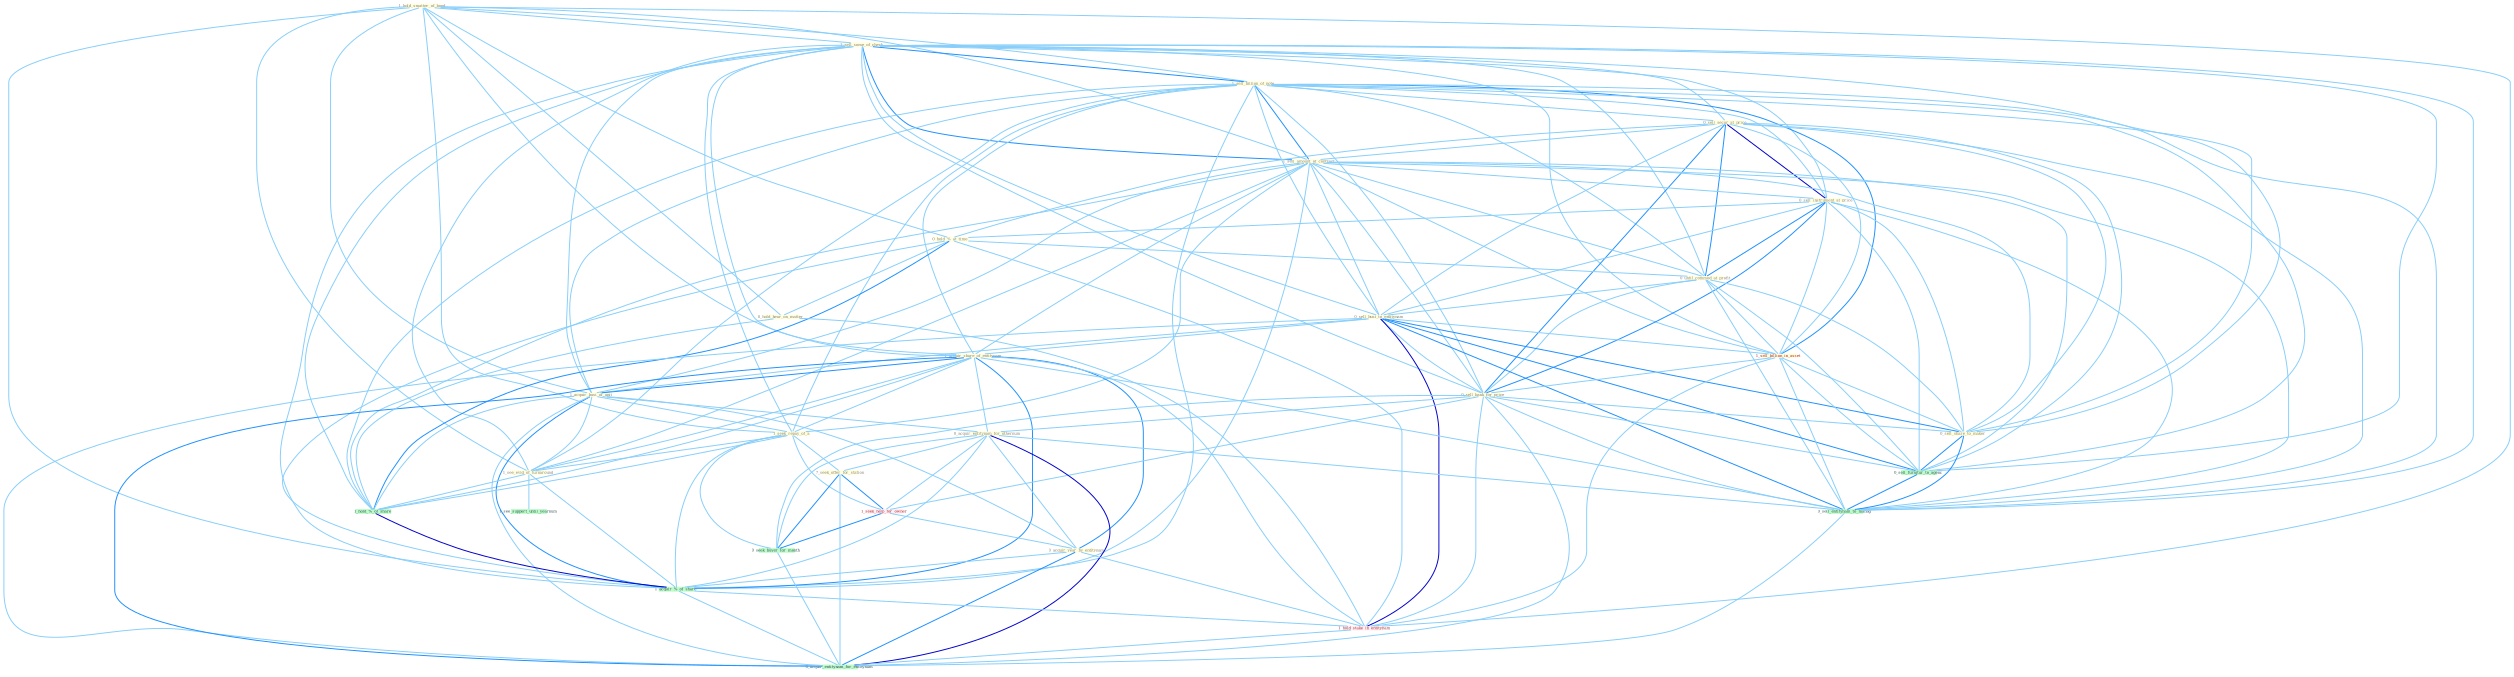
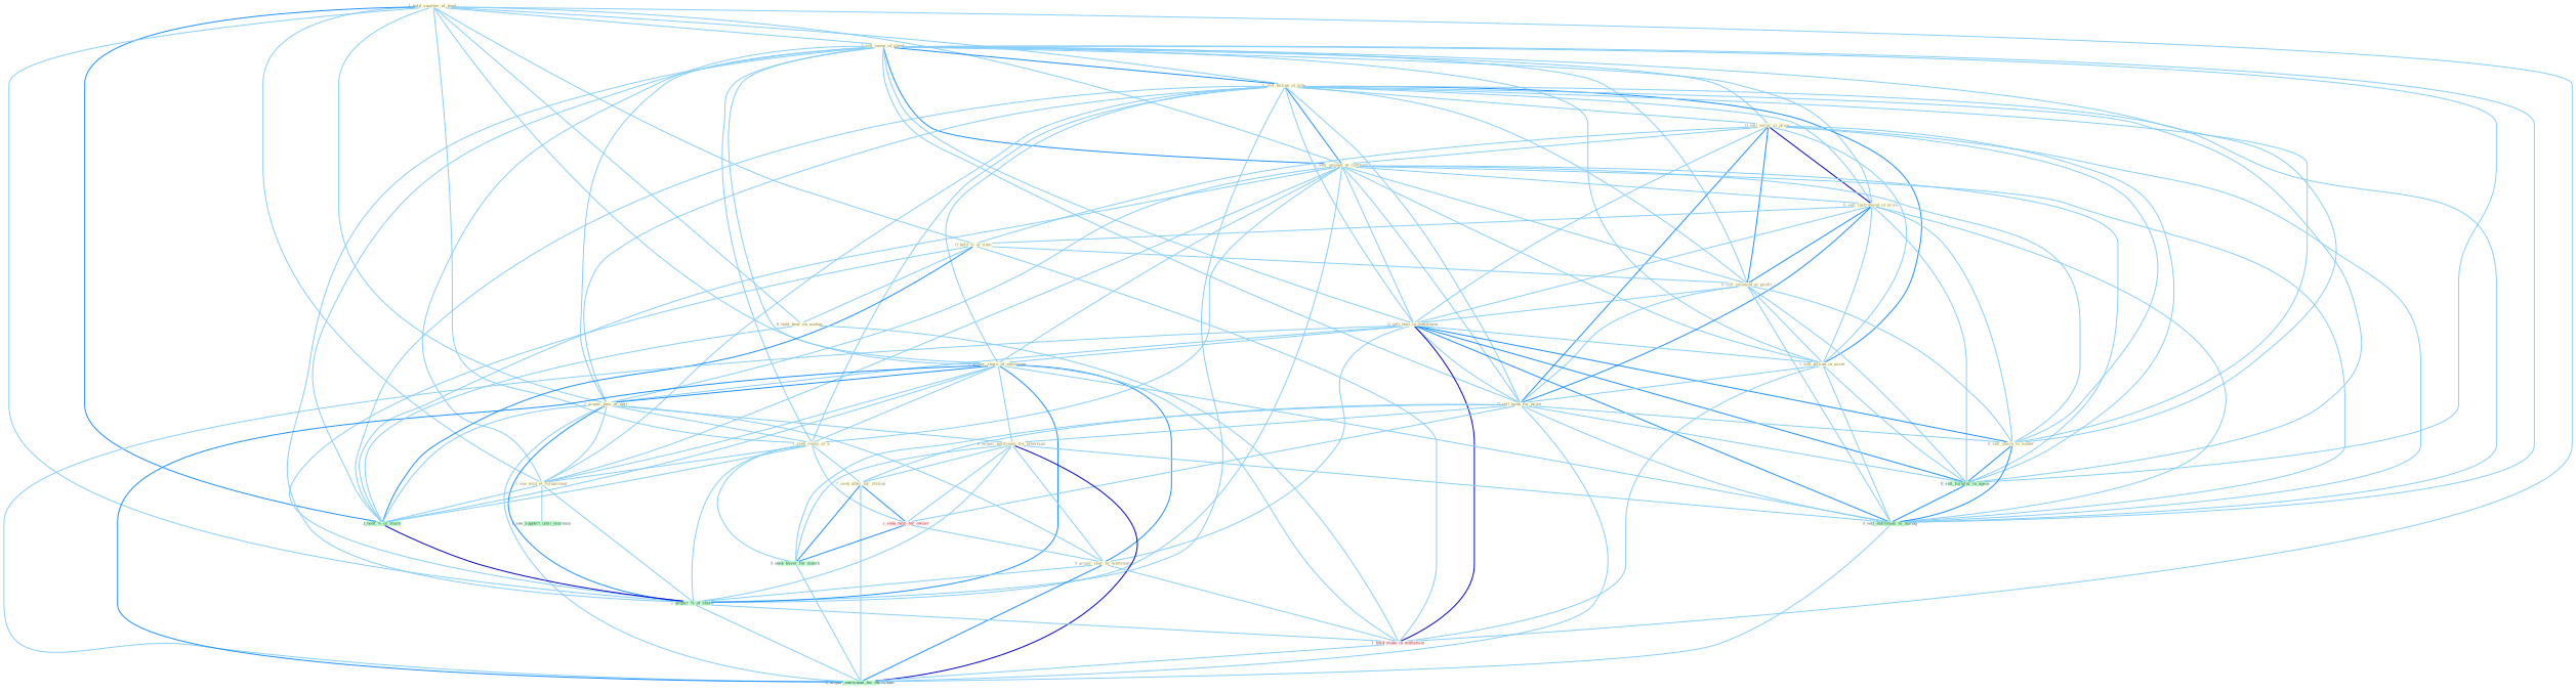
  graph {
    node [color="#ffffe0" fixedsize=true fontcolor="#8b7d6b" fontsize=4 shape=polygon style=filled]
    edge [color="#87cefa" w=1]
    "1_hold_smatter_of_bond " [height=.06 width=.5]
    "1_sell_some_of_check " [height=.06 width=.5]
    "1_sell_billion_of_note " [height=.06 width=.5]
    "0_sell_secur_at_price " [height=.06 width=.5]
    "1_sell_amount_of_contract " [height=.06 width=.5]
    "0_sell_instrument_at_price " [height=.06 width=.5]
    "0_hold_%_at_time " [height=.06 width=.5]
-   "0_sell_commod_at_profit " [height=.06 width=.5 label="0_until_commod_at_profit"]
+   "0_sell_commod_at_profit " [height=.06 width=.5]
    "0_sell_busi_to_entitynam " [height=.06 width=.5]
    "1_acquir_share_of_entitynam " [height=.06 width=.5]
    "1_acquir_busi_of_unit " [height=.06 width=.5]
-   "1_sell_billion_in_asset " [fontcolor="#b22222" height=.06 width=.5]
+   "1_sell_billion_in_asset " [height=.06 width=.5]
    "1_seek_repay_of_a " [height=.06 width=.5]
    "0_sell_bank_for_price " [height=.06 width=.5]
    "0_acquir_entitynam_for_othernum " [height=.06 width=.5]
    "0_hold_hear_on_matter " [height=.06 width=.5]
    n17 [height=.06 label="7_seek_offer_for_station" width=.5]
    "1_see_evid_of_turnaround " [height=.06 width=.5]
    "0_acquir_year_by_entitynam " [height=.06 width=.5]
    "0_sell_share_to_maker " [height=.06 width=.5]
    "1_hold_stake_in_entitynam " [color="#fff0f5" fontcolor="#b22222" height=.06 width=.5]
    "1_seek_help_for_owner " [color="#fff0f5" fontcolor="#b22222" height=.06 width=.5]
    "1_hold_%_of_share " [color="#BDFCC9" fontcolor="#2f4f4f" height=.06 width=.5]
    "1_acquir_%_of_share " [color="#BDFCC9" fontcolor="#2f4f4f" height=.06 width=.5]
    "0_sell_furnitur_to_agenc " [color="#BDFCC9" fontcolor="#2f4f4f" height=.06 width=.5]
    "0_sell_entitynam_to_manag " [color="#BDFCC9" fontcolor="#2f4f4f" height=.06 width=.5]
    "0_acquir_entitynam_for_entitynam " [color="#BDFCC9" fontcolor="#2f4f4f" height=.06 width=.5]
    "0_seek_buyer_for_month " [color="#BDFCC9" fontcolor="#2f4f4f" height=.06 width=.5]
    "1_see_support_until_yearnum " [color="#BDFCC9" fontcolor="#2f4f4f" height=.06 width=.5]
    subgraph sub_1 {
      "1_hold_smatter_of_bond "
      "1_sell_some_of_check "
      "1_sell_billion_of_note "
      "0_sell_secur_at_price "
      "1_sell_amount_of_contract "
      "0_sell_instrument_at_price "
      "0_hold_%_at_time "
      "0_sell_commod_at_profit "
      "0_sell_busi_to_entitynam "
      "1_acquir_share_of_entitynam "
      "1_acquir_busi_of_unit "
      "1_sell_billion_in_asset "
      "1_seek_repay_of_a "
      "0_sell_bank_for_price "
      "0_acquir_entitynam_for_othernum "
      "0_hold_hear_on_matter "
      n17
      "1_see_evid_of_turnaround "
      "0_acquir_year_by_entitynam "
      "0_sell_share_to_maker "
    }
    subgraph sub_2 {
      "1_hold_stake_in_entitynam "
      "1_seek_help_for_owner "
    }
    "1_hold_smatter_of_bond " -- "1_sell_some_of_check "
    "1_hold_smatter_of_bond " -- "1_sell_billion_of_note "
    "1_hold_smatter_of_bond " -- "1_sell_amount_of_contract "
    "1_hold_smatter_of_bond " -- "0_hold_%_at_time "
    "1_hold_smatter_of_bond " -- "1_acquir_share_of_entitynam "
    "1_hold_smatter_of_bond " -- "1_acquir_busi_of_unit "
    "1_hold_smatter_of_bond " -- "1_seek_repay_of_a "
    "1_hold_smatter_of_bond " -- "0_hold_hear_on_matter "
    "1_hold_smatter_of_bond " -- "1_see_evid_of_turnaround "
    "1_hold_smatter_of_bond " -- "1_hold_stake_in_entitynam "
+   "1_hold_smatter_of_bond " -- "1_hold_%_of_share " [color="#1e90ff" w=2]
    "1_hold_smatter_of_bond " -- "1_acquir_%_of_share "
    "1_sell_some_of_check " -- "1_sell_billion_of_note " [color="#1e90ff" w=2]
    "1_sell_some_of_check " -- "0_sell_secur_at_price "
    "1_sell_some_of_check " -- "1_sell_amount_of_contract " [color="#1e90ff" w=2]
    "1_sell_some_of_check " -- "0_sell_instrument_at_price "
    "1_sell_some_of_check " -- "0_sell_commod_at_profit "
    "1_sell_some_of_check " -- "0_sell_busi_to_entitynam "
    "1_sell_some_of_check " -- "1_acquir_share_of_entitynam "
    "1_sell_some_of_check " -- "1_acquir_busi_of_unit "
    "1_sell_some_of_check " -- "1_sell_billion_in_asset "
    "1_sell_some_of_check " -- "1_seek_repay_of_a "
    "1_sell_some_of_check " -- "0_sell_bank_for_price "
    "1_sell_some_of_check " -- "1_see_evid_of_turnaround "
    "1_sell_some_of_check " -- "0_sell_share_to_maker "
    "1_sell_some_of_check " -- "1_hold_%_of_share "
    "1_sell_some_of_check " -- "1_acquir_%_of_share "
    "1_sell_some_of_check " -- "0_sell_furnitur_to_agenc "
    "1_sell_some_of_check " -- "0_sell_entitynam_to_manag "
    "1_sell_billion_of_note " -- "0_sell_secur_at_price "
    "1_sell_billion_of_note " -- "1_sell_amount_of_contract " [color="#1e90ff" w=2]
    "1_sell_billion_of_note " -- "0_sell_instrument_at_price "
    "1_sell_billion_of_note " -- "0_sell_commod_at_profit "
    "1_sell_billion_of_note " -- "0_sell_busi_to_entitynam "
    "1_sell_billion_of_note " -- "1_acquir_share_of_entitynam "
    "1_sell_billion_of_note " -- "1_acquir_busi_of_unit "
    "1_sell_billion_of_note " -- "1_sell_billion_in_asset " [color="#1e90ff" w=2]
    "1_sell_billion_of_note " -- "1_seek_repay_of_a "
    "1_sell_billion_of_note " -- "0_sell_bank_for_price "
    "1_sell_billion_of_note " -- "1_see_evid_of_turnaround "
    "1_sell_billion_of_note " -- "0_sell_share_to_maker "
    "1_sell_billion_of_note " -- "1_hold_%_of_share "
    "1_sell_billion_of_note " -- "1_acquir_%_of_share "
    "1_sell_billion_of_note " -- "0_sell_furnitur_to_agenc "
    "1_sell_billion_of_note " -- "0_sell_entitynam_to_manag "
    "0_sell_secur_at_price " -- "1_sell_amount_of_contract "
    "0_sell_secur_at_price " -- "0_sell_instrument_at_price " [color="#0000cd" w=3]
    "0_sell_secur_at_price " -- "0_hold_%_at_time "
    "0_sell_secur_at_price " -- "0_sell_commod_at_profit " [color="#1e90ff" w=2]
    "0_sell_secur_at_price " -- "0_sell_busi_to_entitynam "
    "0_sell_secur_at_price " -- "1_sell_billion_in_asset "
    "0_sell_secur_at_price " -- "0_sell_bank_for_price " [color="#1e90ff" w=2]
    "0_sell_secur_at_price " -- "0_sell_share_to_maker "
    "0_sell_secur_at_price " -- "0_sell_furnitur_to_agenc "
    "0_sell_secur_at_price " -- "0_sell_entitynam_to_manag "
    "1_sell_amount_of_contract " -- "0_sell_instrument_at_price "
    "1_sell_amount_of_contract " -- "0_sell_commod_at_profit "
    "1_sell_amount_of_contract " -- "0_sell_busi_to_entitynam "
    "1_sell_amount_of_contract " -- "1_acquir_share_of_entitynam "
    "1_sell_amount_of_contract " -- "1_acquir_busi_of_unit "
    "1_sell_amount_of_contract " -- "1_sell_billion_in_asset "
    "1_sell_amount_of_contract " -- "1_seek_repay_of_a "
    "1_sell_amount_of_contract " -- "0_sell_bank_for_price "
    "1_sell_amount_of_contract " -- "1_see_evid_of_turnaround "
    "1_sell_amount_of_contract " -- "0_sell_share_to_maker "
    "1_sell_amount_of_contract " -- "1_hold_%_of_share "
    "1_sell_amount_of_contract " -- "1_acquir_%_of_share "
    "1_sell_amount_of_contract " -- "0_sell_furnitur_to_agenc "
    "1_sell_amount_of_contract " -- "0_sell_entitynam_to_manag "
    "0_sell_instrument_at_price " -- "0_hold_%_at_time "
    "0_sell_instrument_at_price " -- "0_sell_commod_at_profit " [color="#1e90ff" w=2]
    "0_sell_instrument_at_price " -- "0_sell_busi_to_entitynam "
    "0_sell_instrument_at_price " -- "1_sell_billion_in_asset "
    "0_sell_instrument_at_price " -- "0_sell_bank_for_price " [color="#1e90ff" w=2]
    "0_sell_instrument_at_price " -- "0_sell_share_to_maker "
    "0_sell_instrument_at_price " -- "0_sell_furnitur_to_agenc "
    "0_sell_instrument_at_price " -- "0_sell_entitynam_to_manag "
    "0_hold_%_at_time " -- "0_sell_commod_at_profit "
    "0_hold_%_at_time " -- "0_hold_hear_on_matter "
    "0_hold_%_at_time " -- "1_hold_stake_in_entitynam "
    "0_hold_%_at_time " -- "1_hold_%_of_share " [color="#1e90ff" w=2]
    "0_hold_%_at_time " -- "1_acquir_%_of_share "
    "0_sell_commod_at_profit " -- "0_sell_busi_to_entitynam "
    "0_sell_commod_at_profit " -- "1_sell_billion_in_asset "
    "0_sell_commod_at_profit " -- "0_sell_bank_for_price "
    "0_sell_commod_at_profit " -- "0_sell_share_to_maker "
    "0_sell_commod_at_profit " -- "0_sell_furnitur_to_agenc "
    "0_sell_commod_at_profit " -- "0_sell_entitynam_to_manag "
    "0_sell_busi_to_entitynam " -- "1_acquir_share_of_entitynam "
    "0_sell_busi_to_entitynam " -- "1_acquir_busi_of_unit "
    "0_sell_busi_to_entitynam " -- "1_sell_billion_in_asset "
    "0_sell_busi_to_entitynam " -- "0_sell_bank_for_price "
+   "0_sell_busi_to_entitynam " -- "0_acquir_year_by_entitynam "
    "0_sell_busi_to_entitynam " -- "0_sell_share_to_maker " [color="#1e90ff" w=2]
    "0_sell_busi_to_entitynam " -- "1_hold_stake_in_entitynam " [color="#0000cd"]
    "0_sell_busi_to_entitynam " -- "0_sell_furnitur_to_agenc " [color="#1e90ff" w=2]
    "0_sell_busi_to_entitynam " -- "0_sell_entitynam_to_manag " [color="#1e90ff" w=2]
    "0_sell_busi_to_entitynam " -- "0_acquir_entitynam_for_entitynam "
    "1_acquir_share_of_entitynam " -- "1_acquir_busi_of_unit " [color="#1e90ff" w=2]
    "1_acquir_share_of_entitynam " -- "1_seek_repay_of_a "
    "1_acquir_share_of_entitynam " -- "0_acquir_entitynam_for_othernum "
    "1_acquir_share_of_entitynam " -- "1_see_evid_of_turnaround "
    "1_acquir_share_of_entitynam " -- "0_acquir_year_by_entitynam " [color="#1e90ff" w=2]
    "1_acquir_share_of_entitynam " -- "1_hold_stake_in_entitynam "
    "1_acquir_share_of_entitynam " -- "1_hold_%_of_share "
    "1_acquir_share_of_entitynam " -- "1_acquir_%_of_share " [color="#1e90ff" w=2]
    "1_acquir_share_of_entitynam " -- "0_sell_entitynam_to_manag "
    "1_acquir_share_of_entitynam " -- "0_acquir_entitynam_for_entitynam " [color="#1e90ff" w=2]
    "1_acquir_busi_of_unit " -- "1_seek_repay_of_a "
    "1_acquir_busi_of_unit " -- "0_acquir_entitynam_for_othernum "
    "1_acquir_busi_of_unit " -- "1_see_evid_of_turnaround "
    "1_acquir_busi_of_unit " -- "0_acquir_year_by_entitynam "
    "1_acquir_busi_of_unit " -- "1_hold_%_of_share "
    "1_acquir_busi_of_unit " -- "1_acquir_%_of_share " [color="#1e90ff" w=2]
    "1_acquir_busi_of_unit " -- "0_acquir_entitynam_for_entitynam "
    "1_sell_billion_in_asset " -- "0_sell_bank_for_price "
-   "1_sell_billion_in_asset " -- "0_sell_share_to_maker "
    "1_sell_billion_in_asset " -- "1_hold_stake_in_entitynam "
    "1_sell_billion_in_asset " -- "0_sell_furnitur_to_agenc "
    "1_sell_billion_in_asset " -- "0_sell_entitynam_to_manag "
    "1_seek_repay_of_a " -- n17
    "1_seek_repay_of_a " -- "1_see_evid_of_turnaround "
    "1_seek_repay_of_a " -- "1_seek_help_for_owner "
    "1_seek_repay_of_a " -- "1_hold_%_of_share "
    "1_seek_repay_of_a " -- "1_acquir_%_of_share "
    "1_seek_repay_of_a " -- "0_seek_buyer_for_month "
    "0_sell_bank_for_price " -- "0_acquir_entitynam_for_othernum "
-   "0_sell_bank_for_price " -- "1_hold_stake_in_entitynam "
+   "0_sell_bank_for_price " -- n17
    "0_sell_bank_for_price " -- "0_sell_share_to_maker "
    "0_sell_bank_for_price " -- "1_seek_help_for_owner "
    "0_sell_bank_for_price " -- "0_sell_furnitur_to_agenc "
    "0_sell_bank_for_price " -- "0_sell_entitynam_to_manag "
    "0_sell_bank_for_price " -- "0_acquir_entitynam_for_entitynam "
    "0_sell_bank_for_price " -- "0_seek_buyer_for_month "
    "0_acquir_entitynam_for_othernum " -- n17
    "0_acquir_entitynam_for_othernum " -- "0_acquir_year_by_entitynam "
    "0_acquir_entitynam_for_othernum " -- "1_seek_help_for_owner "
    "0_acquir_entitynam_for_othernum " -- "1_acquir_%_of_share "
    "0_acquir_entitynam_for_othernum " -- "0_sell_entitynam_to_manag "
    "0_acquir_entitynam_for_othernum " -- "0_acquir_entitynam_for_entitynam " [color="#0000cd" w=3]
    "0_acquir_entitynam_for_othernum " -- "0_seek_buyer_for_month "
    "0_hold_hear_on_matter " -- "1_hold_stake_in_entitynam "
    "0_hold_hear_on_matter " -- "1_hold_%_of_share "
    n17 -- "1_seek_help_for_owner " [color="#1e90ff" w=2]
    n17 -- "0_acquir_entitynam_for_entitynam "
    n17 -- "0_seek_buyer_for_month " [color="#1e90ff" w=2]
    "1_see_evid_of_turnaround " -- "1_hold_%_of_share "
    "1_see_evid_of_turnaround " -- "1_acquir_%_of_share "
    "1_see_evid_of_turnaround " -- "1_see_support_until_yearnum "
    "0_acquir_year_by_entitynam " -- "1_hold_stake_in_entitynam "
    "0_acquir_year_by_entitynam " -- "1_acquir_%_of_share "
    "0_acquir_year_by_entitynam " -- "0_acquir_entitynam_for_entitynam " [color="#1e90ff" w=2]
    "0_sell_share_to_maker " -- "0_sell_furnitur_to_agenc " [color="#1e90ff" w=2]
    "0_sell_share_to_maker " -- "0_sell_entitynam_to_manag " [color="#1e90ff" w=2]
    "1_hold_stake_in_entitynam " -- "0_acquir_entitynam_for_entitynam "
    "1_seek_help_for_owner " -- "0_acquir_year_by_entitynam "
    "1_seek_help_for_owner " -- "0_seek_buyer_for_month " [color="#1e90ff" w=2]
    "1_hold_%_of_share " -- "1_acquir_%_of_share " [color="#0000cd" w=3]
    "1_acquir_%_of_share " -- "1_hold_stake_in_entitynam "
    "1_acquir_%_of_share " -- "0_acquir_entitynam_for_entitynam "
    "0_sell_furnitur_to_agenc " -- "0_sell_entitynam_to_manag " [color="#1e90ff" w=2]
    "0_sell_entitynam_to_manag " -- "0_acquir_entitynam_for_entitynam "
    "0_seek_buyer_for_month " -- "0_acquir_entitynam_for_entitynam "
  }
